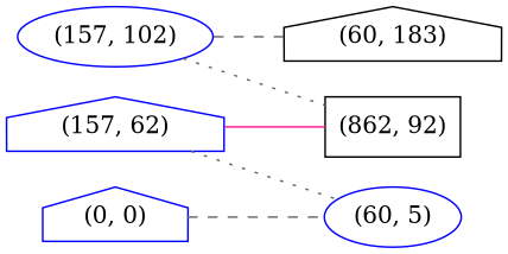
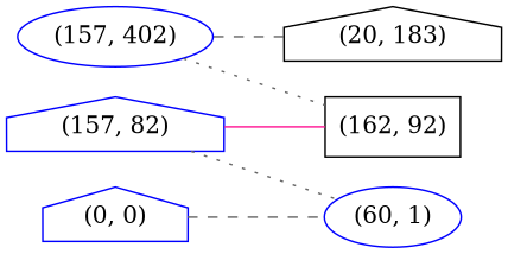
  graph {
    rankdir=LR
    node [color=blue shape=house]
    edge [color=gray40 style=dotted weight=1]
-   "(162, 92)" [color=black shape=box label="(862, 92)"]
-   "(157, 102)" [shape=ellipse]
-   "(60, 183)" [color=black]
+   "(162, 92)" [color=black shape=box]
+   "(157, 102)" [shape=ellipse label="(157, 402)"]
+   "(60, 183)" [color=black label="(20, 183)"]
    "(0, 0)"
-   "(60, 1)" [shape=ellipse label="(60, 5)"]
-   "(157, 82)" [label="(157, 62)"]
+   "(60, 1)" [shape=ellipse]
+   "(157, 82)"
    "(157, 102)" -- "(162, 92)"
    "(157, 102)" -- "(60, 183)" [style=dashed]
    "(0, 0)" -- "(60, 1)" [style=dashed weight=4]
    "(157, 82)" -- "(162, 92)" [color=deeppink style=solid]
    "(157, 82)" -- "(60, 1)"
  }
